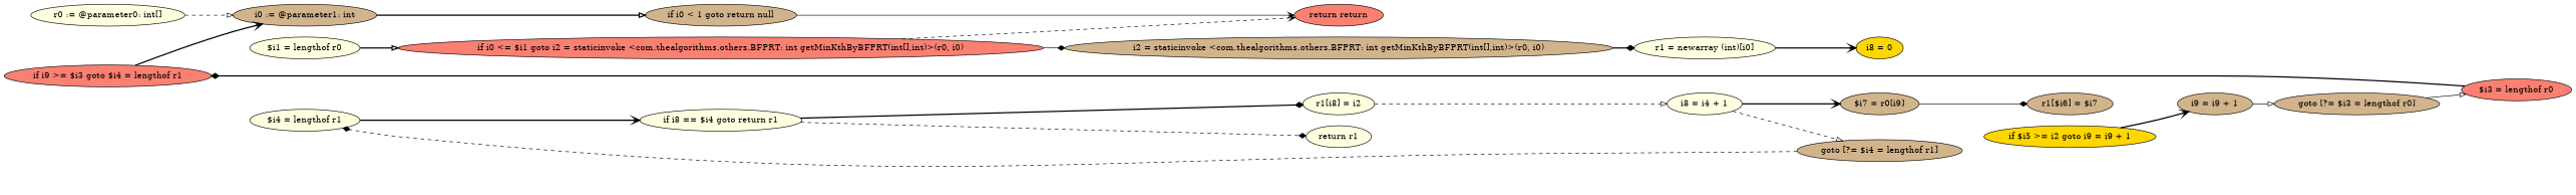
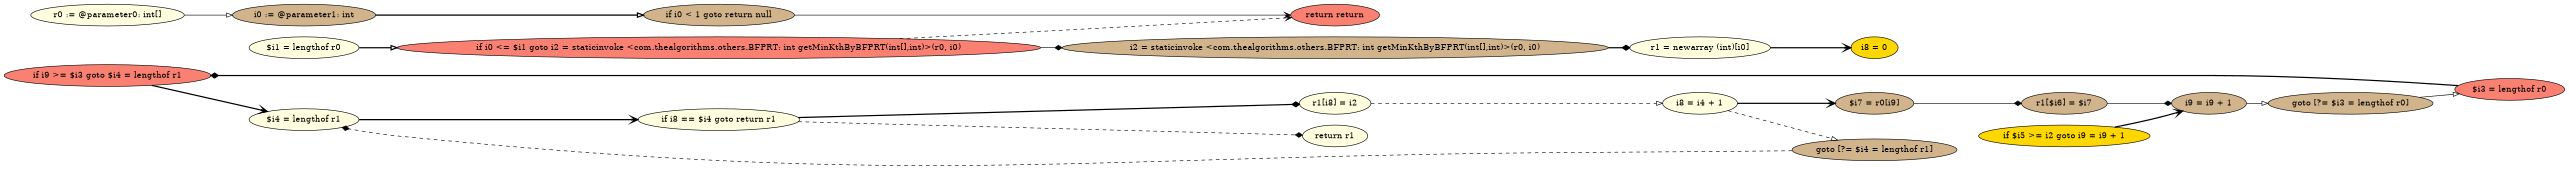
  digraph {
    rankdir=LR
    node [fillcolor=lightyellow style=filled]
    edge [arrowhead=diamond style=bold]
    "r0 := @parameter0: int[]"
    "i0 := @parameter1: int" [fillcolor=tan]
    "if i0 < 1 goto return null" [fillcolor=tan]
    n4 [fillcolor=salmon label="return return"]
    "$i1 = lengthof r0"
    "if i0 <= $i1 goto i2 = staticinvoke <com.thealgorithms.others.BFPRT: int getMinKthByBFPRT(int[],int)>(r0, i0)" [fillcolor=salmon]
    "i2 = staticinvoke <com.thealgorithms.others.BFPRT: int getMinKthByBFPRT(int[],int)>(r0, i0)" [fillcolor=tan]
    "r1 = newarray (int)[i0]"
    "i8 = 0" [fillcolor=gold]
    "$i3 = lengthof r0" [fillcolor=salmon]
    "if i9 >= $i3 goto $i4 = lengthof r1" [fillcolor=salmon]
    "$i4 = lengthof r1"
    "if i8 == $i4 goto return r1"
    "if $i5 >= i2 goto i9 = i9 + 1" [fillcolor=gold]
    "i9 = i9 + 1" [fillcolor=tan]
    "goto [?= $i3 = lengthof r0]" [fillcolor=tan]
    n17 [label="i8 = i4 + 1"]
    "$i7 = r0[i9]" [fillcolor=tan]
    "goto [?= $i4 = lengthof r1]" [fillcolor=tan]
    "r1[$i6] = $i7" [fillcolor=tan]
    "r1[i8] = i2"
    "return r1"
-   "r0 := @parameter0: int[]" -> "i0 := @parameter1: int" [arrowhead=onormal style=dashed]
+   "r0 := @parameter0: int[]" -> "i0 := @parameter1: int" [arrowhead=onormal style=solid]
    "i0 := @parameter1: int" -> "if i0 < 1 goto return null" [arrowhead=onormal]
    "if i0 < 1 goto return null" -> n4 [arrowhead=vee style=solid]
    "$i1 = lengthof r0" -> "if i0 <= $i1 goto i2 = staticinvoke <com.thealgorithms.others.BFPRT: int getMinKthByBFPRT(int[],int)>(r0, i0)" [arrowhead=onormal]
    "if i0 <= $i1 goto i2 = staticinvoke <com.thealgorithms.others.BFPRT: int getMinKthByBFPRT(int[],int)>(r0, i0)" -> n4 [arrowhead=vee style=dashed]
    "if i0 <= $i1 goto i2 = staticinvoke <com.thealgorithms.others.BFPRT: int getMinKthByBFPRT(int[],int)>(r0, i0)" -> "i2 = staticinvoke <com.thealgorithms.others.BFPRT: int getMinKthByBFPRT(int[],int)>(r0, i0)" [style=solid]
    "i2 = staticinvoke <com.thealgorithms.others.BFPRT: int getMinKthByBFPRT(int[],int)>(r0, i0)" -> "r1 = newarray (int)[i0]"
    "r1 = newarray (int)[i0]" -> "i8 = 0" [arrowhead=vee]
    "$i3 = lengthof r0" -> "if i9 >= $i3 goto $i4 = lengthof r1"
-   "if i9 >= $i3 goto $i4 = lengthof r1" -> "i0 := @parameter1: int" [arrowhead=vee]
+   "if i9 >= $i3 goto $i4 = lengthof r1" -> "$i4 = lengthof r1" [arrowhead=vee]
    "$i4 = lengthof r1" -> "if i8 == $i4 goto return r1" [arrowhead=vee]
    "if i8 == $i4 goto return r1" -> "r1[i8] = i2"
    "if i8 == $i4 goto return r1" -> "return r1" [style=dashed]
    "if $i5 >= i2 goto i9 = i9 + 1" -> "i9 = i9 + 1" [arrowhead=vee]
    "i9 = i9 + 1" -> "goto [?= $i3 = lengthof r0]" [arrowhead=onormal style=solid]
    "goto [?= $i3 = lengthof r0]" -> "$i3 = lengthof r0" [arrowhead=onormal style=solid]
    n17 -> "$i7 = r0[i9]" [arrowhead=vee]
    n17 -> "goto [?= $i4 = lengthof r1]" [arrowhead=onormal style=dashed]
    "$i7 = r0[i9]" -> "r1[$i6] = $i7" [style=solid]
    "goto [?= $i4 = lengthof r1]" -> "$i4 = lengthof r1" [style=dashed]
+   "r1[$i6] = $i7" -> "i9 = i9 + 1" [style=solid]
    "r1[i8] = i2" -> n17 [arrowhead=onormal style=dashed]
  }
